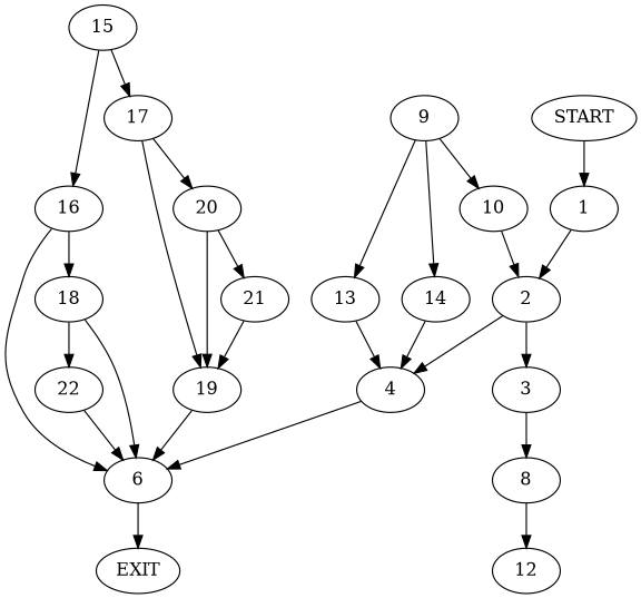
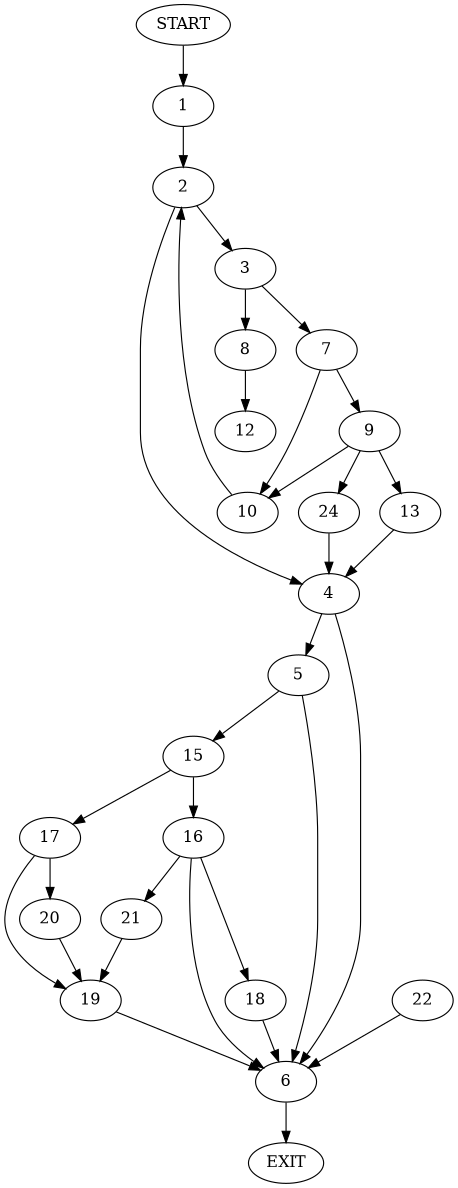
  digraph {
    n1 [label=START]
    1
    2
    n4 [label=EXIT]
    3
    4
+   7
    8
+   5
    6
    9
    10
    12
    15
    16
    17
-   14
+   14 [label=24]
    13
    18
    19
    20
    22
    21
    n1 -> 1
    1 -> 2
    2 -> 3
    2 -> 4
+   3 -> 7
    3 -> 8
+   4 -> 5
    4 -> 6
+   7 -> 9
+   7 -> 10
    8 -> 12
+   5 -> 6
+   5 -> 15
    6 -> n4
    9 -> 10
    9 -> 14
    9 -> 13
    10 -> 2
    15 -> 16
    15 -> 17
    16 -> 6
    16 -> 18
    17 -> 19
    17 -> 20
    14 -> 4
    13 -> 4
    18 -> 6
-   18 -> 22
    19 -> 6
    20 -> 19
-   20 -> 21
+   16 -> 21
    22 -> 6
    21 -> 19
  }
